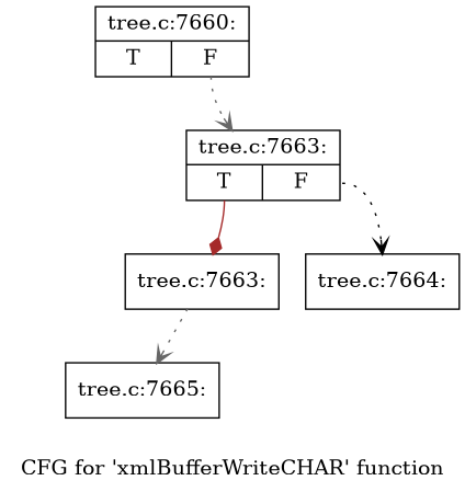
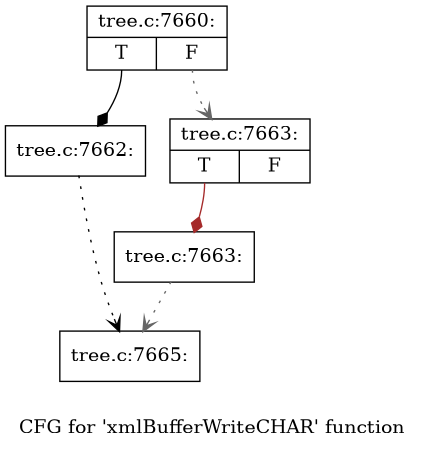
  digraph {
    label="CFG for 'xmlBufferWriteCHAR' function"
    node [shape=record]
    edge [arrowhead=vee color=black style=dotted]
    n1 [label="{tree.c:7660:|{<s0>T|<s1>F}}"]
+   n2 [label="{tree.c:7662:}"]
    n3 [label="{tree.c:7663:|{<s0>T|<s1>F}}"]
    n4 [label="{tree.c:7665:}"]
    n5 [label="{tree.c:7663:}"]
-   n6 [label="{tree.c:7664:}"]
+   n1 -> n2 [arrowhead=diamond style=solid tailport=s0]
    n1 -> n3 [color=gray40 tailport=s1]
+   n2 -> n4
    n3 -> n5 [arrowhead=diamond color=brown style=solid tailport=s0]
-   n3 -> n6 [tailport=s1]
    n5 -> n4 [color=gray40]
  }
